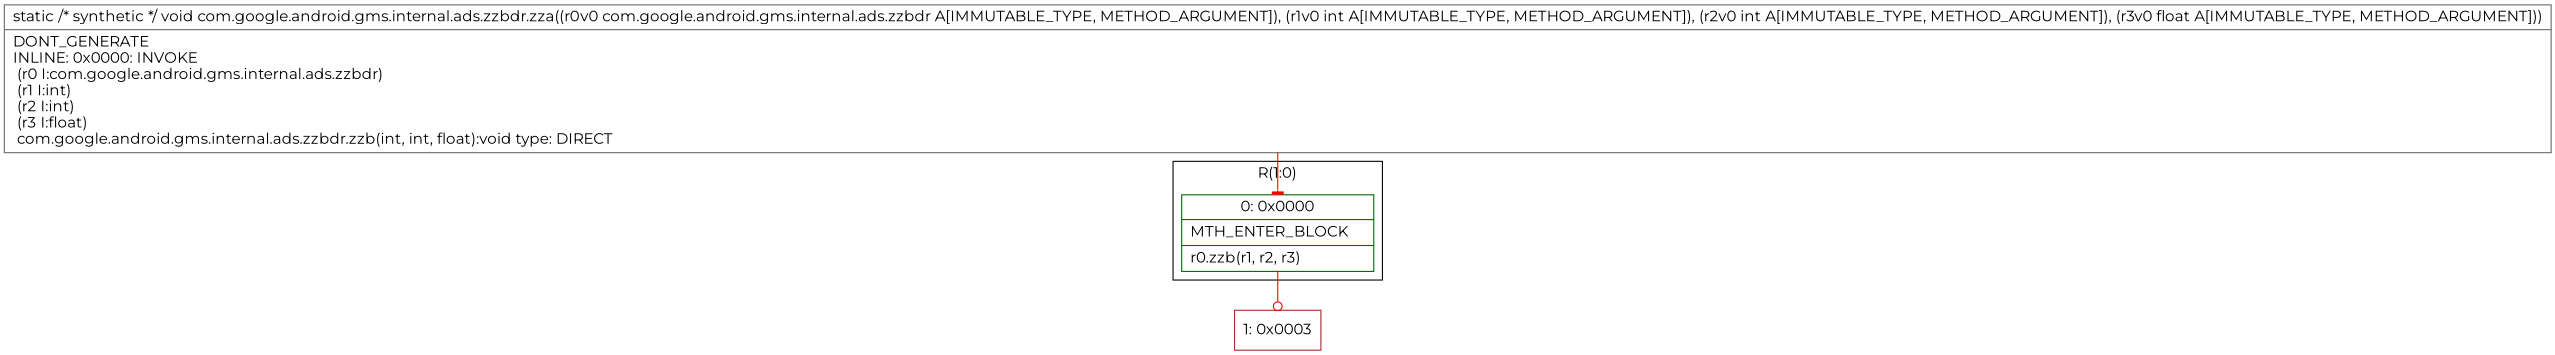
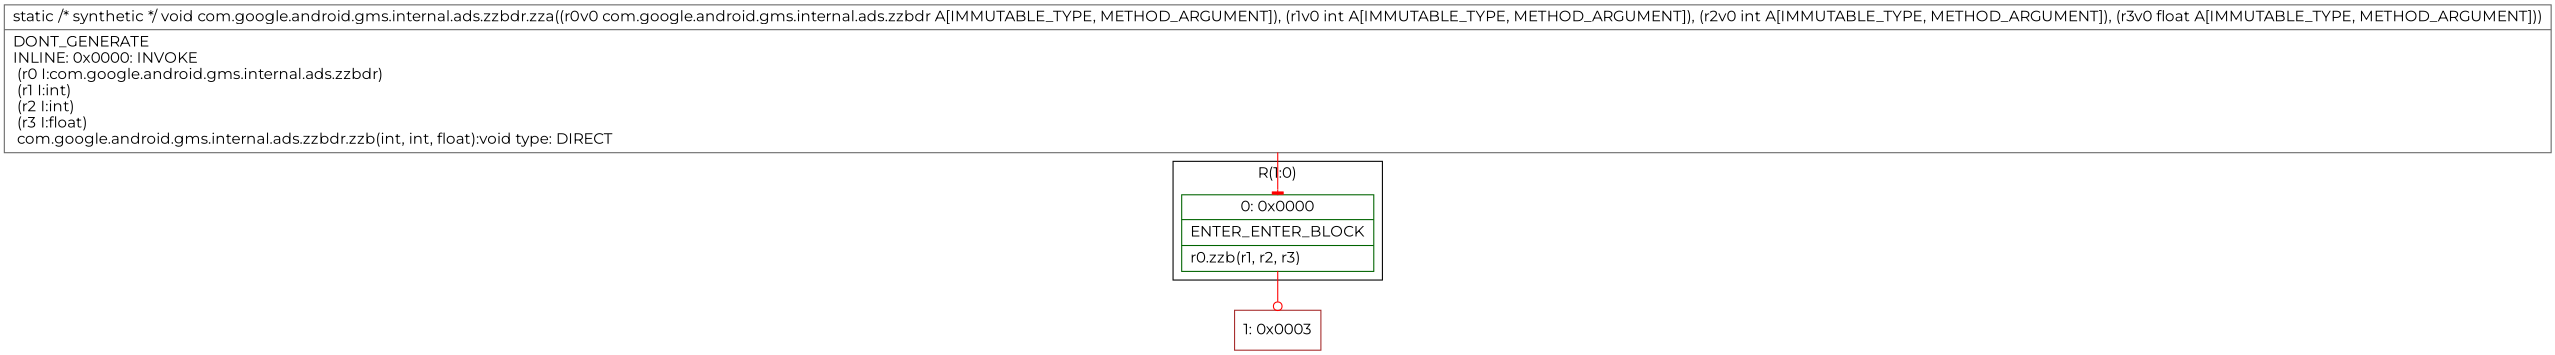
  digraph {
    fontname=Montserrat
    node [shape=record fontname=Montserrat]
    edge [color=red fontname=Montserrat]
-   n1 [color=darkgreen label="{0\:\ 0x0000|MTH_ENTER_BLOCK\l|r0.zzb(r1, r2, r3)\l}"]
+   n1 [color=darkgreen label="{0\:\ 0x0000|ENTER_ENTER_BLOCK\l|r0.zzb(r1, r2, r3)\l}"]
    n2 [color=brown label="{1\:\ 0x0003}"]
    n3 [label="{static \/* synthetic *\/ void com.google.android.gms.internal.ads.zzbdr.zza((r0v0 com.google.android.gms.internal.ads.zzbdr A[IMMUTABLE_TYPE, METHOD_ARGUMENT]), (r1v0 int A[IMMUTABLE_TYPE, METHOD_ARGUMENT]), (r2v0 int A[IMMUTABLE_TYPE, METHOD_ARGUMENT]), (r3v0 float A[IMMUTABLE_TYPE, METHOD_ARGUMENT]))  | DONT_GENERATE\lINLINE: 0x0000: INVOKE  \l  (r0 I:com.google.android.gms.internal.ads.zzbdr)\l  (r1 I:int)\l  (r2 I:int)\l  (r3 I:float)\l com.google.android.gms.internal.ads.zzbdr.zzb(int, int, float):void type: DIRECT\l}" color=gray40]
    subgraph cluster_1 {
      label="R(1:0)"
      n1
    }
    n1 -> n2 [arrowhead=odot]
    n3 -> n1 [arrowhead=tee]
  }
